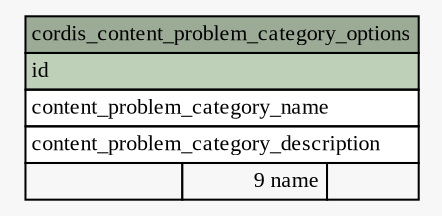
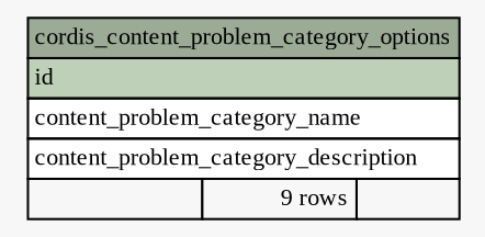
  digraph {
    bgcolor="#f7f7f7"
    fontname="Liberation Serif"
    fontsize=11
    nodesep=0.18
    rankdir=RL
    ranksep=0.46
-   n1 [fontname="Liberation Serif" fontsize=11 label=<     <TABLE BORDER="0" CELLBORDER="1" CELLSPACING="0" BGCOLOR="#ffffff">       <TR><TD COLSPAN="3" BGCOLOR="#9bab96" ALIGN="CENTER">cordis_content_problem_category_options</TD></TR>       <TR><TD PORT="id" COLSPAN="3" BGCOLOR="#bed1b8" ALIGN="LEFT">id</TD></TR>       <TR><TD PORT="content_problem_category_name" COLSPAN="3" ALIGN="LEFT">content_problem_category_name</TD></TR>       <TR><TD PORT="content_problem_category_description" COLSPAN="3" ALIGN="LEFT">content_problem_category_description</TD></TR>       <TR><TD ALIGN="LEFT" BGCOLOR="#f7f7f7">  </TD><TD ALIGN="RIGHT" BGCOLOR="#f7f7f7">9 name</TD><TD ALIGN="RIGHT" BGCOLOR="#f7f7f7">  </TD></TR>     </TABLE>> shape=plaintext]
+   n1 [fontname="Liberation Serif" fontsize=11 label=<     <TABLE BORDER="0" CELLBORDER="1" CELLSPACING="0" BGCOLOR="#ffffff">       <TR><TD COLSPAN="3" BGCOLOR="#9bab96" ALIGN="CENTER">cordis_content_problem_category_options</TD></TR>       <TR><TD PORT="id" COLSPAN="3" BGCOLOR="#bed1b8" ALIGN="LEFT">id</TD></TR>       <TR><TD PORT="content_problem_category_name" COLSPAN="3" ALIGN="LEFT">content_problem_category_name</TD></TR>       <TR><TD PORT="content_problem_category_description" COLSPAN="3" ALIGN="LEFT">content_problem_category_description</TD></TR>       <TR><TD ALIGN="LEFT" BGCOLOR="#f7f7f7">  </TD><TD ALIGN="RIGHT" BGCOLOR="#f7f7f7">9 rows</TD><TD ALIGN="RIGHT" BGCOLOR="#f7f7f7">  </TD></TR>     </TABLE>> shape=plaintext]
  }
